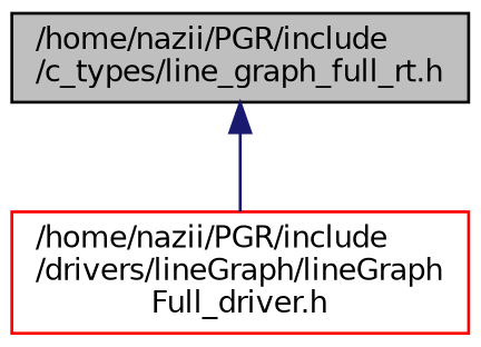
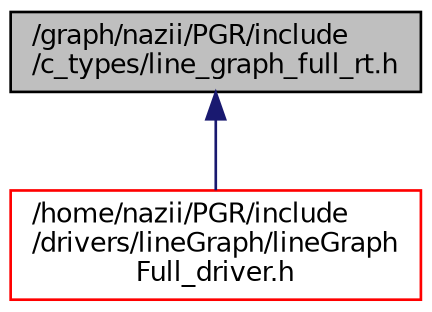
  digraph {
    node [fontname=Helvetica fontsize=10 shape=record style=filled]
-   n1 [color=black fillcolor=grey75 fontcolor=black height=0.2 label="/home/nazii/PGR/include\l/c_types/line_graph_full_rt.h" width=0.4]
+   n1 [color=black fillcolor=grey75 fontcolor=black height=0.2 label="/graph/nazii/PGR/include\l/c_types/line_graph_full_rt.h" width=0.4]
    n2 [color=red fillcolor=white height=0.2 label="/home/nazii/PGR/include\l/drivers/lineGraph/lineGraph\lFull_driver.h" width=0.4]
    n1 -> n2 [color=midnightblue dir=back fontname=Helvetica fontsize=10 labelfontname=Helvetica labelfontsize=10 style=solid]
  }
